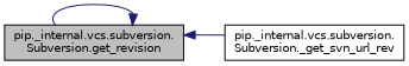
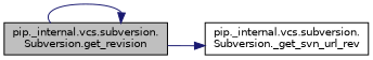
  digraph {
    rankdir=LR
    node [color=black fontname=Helvetica fontsize=10 shape=record style=filled]
    edge [color=midnightblue fontname=Helvetica fontsize=10 labelfontname=Helvetica labelfontsize=10 style=solid]
    n1 [fillcolor=grey75 fontcolor=black height=0.2 label="pip._internal.vcs.subversion.\lSubversion.get_revision" width=0.4]
    n2 [fillcolor=white height=0.2 label="pip._internal.vcs.subversion.\lSubversion._get_svn_url_rev" width=0.4]
    n1 -> n1
-   n2 -> n1
+   n1 -> n2
  }
